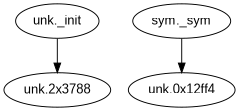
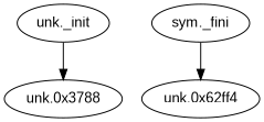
  digraph {
    fontname="Liberation Sans"
    node [fontname="Liberation Sans"]
    edge [fontname="Liberation Sans"]
    n1 [label="unk._init"]
-   n2 [label="unk.2x3788"]
-   n3 [label="sym._sym"]
-   n4 [label="unk.0x12ff4"]
+   n2 [label="unk.0x3788"]
+   n3 [label="sym._fini"]
+   n4 [label="unk.0x62ff4"]
    n1 -> n2
    n3 -> n4
  }
